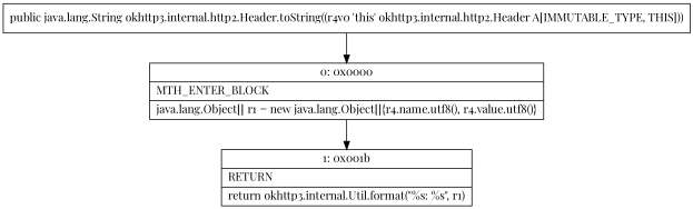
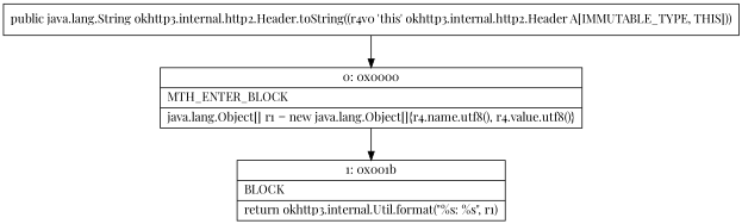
  digraph {
    fontname="Playfair Display"
    node [shape=record fontname="Playfair Display"]
    edge [fontname="Playfair Display"]
    n1 [label="{0\:\ 0x0000|MTH_ENTER_BLOCK\l|java.lang.Object[] r1 = new java.lang.Object[]\{r4.name.utf8(), r4.value.utf8()\}\l}"]
-   n2 [label="{1\:\ 0x001b|RETURN\l|return okhttp3.internal.Util.format(\"%s: %s\", r1)\l}"]
+   n2 [label="{1\:\ 0x001b|BLOCK\l|return okhttp3.internal.Util.format(\"%s: %s\", r1)\l}"]
    n3 [label="{public java.lang.String okhttp3.internal.http2.Header.toString((r4v0 'this' okhttp3.internal.http2.Header A[IMMUTABLE_TYPE, THIS])) }"]
    n1 -> n2
    n3 -> n1
  }
